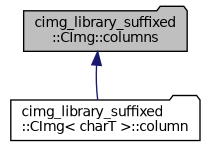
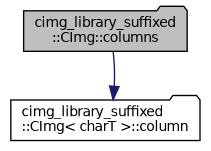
  digraph {
    rankdir=TB
    node [color=black fontname=Helvetica fontsize=10 shape=folder style=filled]
    n1 [fillcolor=grey75 fontcolor=black height=0.2 label="cimg_library_suffixed\l::CImg::columns" width=0.4]
    n2 [fillcolor=white height=0.2 label="cimg_library_suffixed\l::CImg\< charT \>::column" width=0.4]
-   n1 -> n2 [color=midnightblue dir=back fontname=Helvetica fontsize=10 labelfontname=Helvetica labelfontsize=10 style=solid]
+   n2 -> n1 [color=midnightblue dir=back fontname=Helvetica fontsize=10 labelfontname=Helvetica labelfontsize=10 style=solid]
  }
